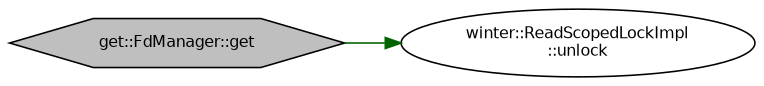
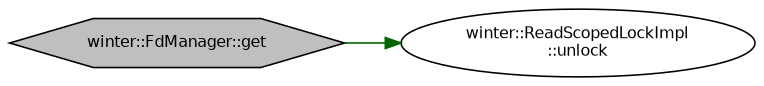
  digraph {
    rankdir=LR
    node [color=black fontname=Helvetica fontsize=10 style=filled]
-   n1 [fillcolor=grey75 fontcolor=black height=0.2 label="get::FdManager::get" shape=hexagon width=0.4]
+   n1 [fillcolor=grey75 fontcolor=black height=0.2 label="winter::FdManager::get" shape=hexagon width=0.4]
    n2 [fillcolor=white height=0.2 label="winter::ReadScopedLockImpl\l::unlock" shape=ellipse width=0.4]
    n1 -> n2 [color=darkgreen fontname=Helvetica fontsize=10 labelfontname=Helvetica labelfontsize=10 style=solid]
  }
